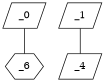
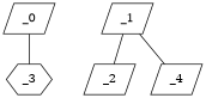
  graph {
    node [shape=parallelogram]
    edge [style=solid]
    _0 [x=0.468724 y=3.13648]
-   _3 [shape=hexagon x=0.372999 y=0.759212 label=_6]
+   _3 [shape=hexagon x=0.372999 y=0.759212]
    _1 [x=2.24 y=0.6]
+   _2 [x=2.67384 y=2.54372]
    _4 [x=0.1063 y=2.37269]
    _0 -- _3
+   _1 -- _2
    _1 -- _4
  }
